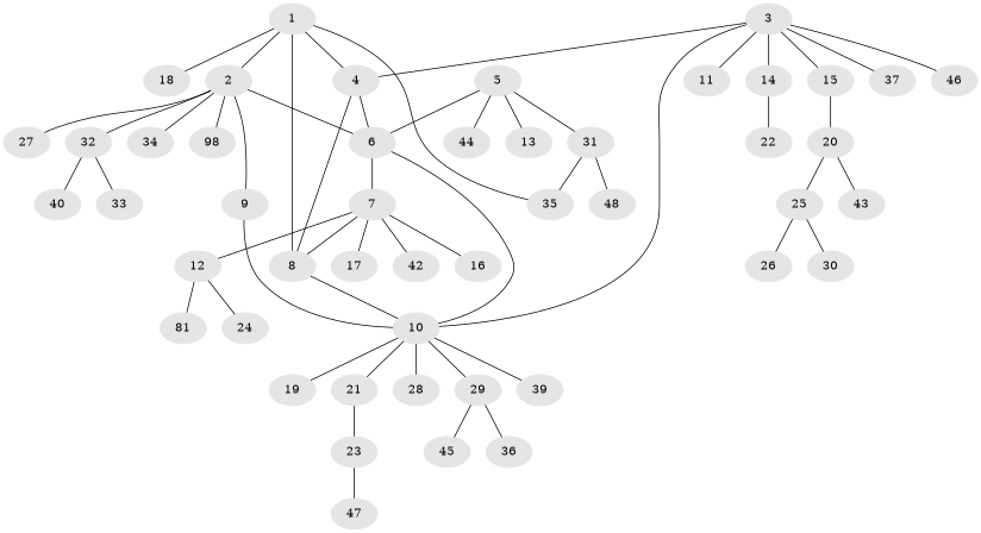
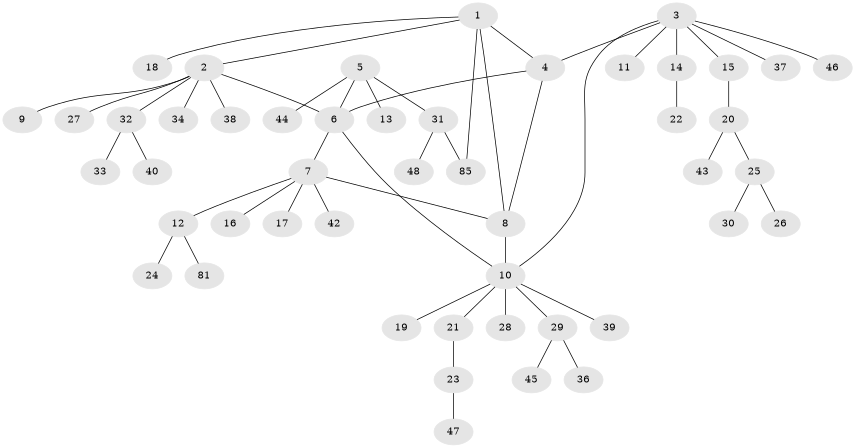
  graph {
    node [color=gray90 style=filled]
    1
    2
    4
    8
    18
-   35
+   35 [label=85]
    6
    9
    27
    32
    34
-   38 [label=98]
+   38
    10
    7
    33
    40
    3
    11
    14
    15
    37
    46
    19
    21
    28
    29
    39
    22
    20
    5
    13
    31
    44
    48
    12
    16
    17
    42
    24
    n40 [label=81]
    23
    36
    45
    25
    43
    26
    30
    47
    1 -- 2
    1 -- 4
    1 -- 8
    1 -- 18
    1 -- 35
    2 -- 6
    2 -- 9
    2 -- 27
    2 -- 32
    2 -- 34
    2 -- 38
    4 -- 8
    4 -- 6
    8 -- 10
    6 -- 10
    6 -- 7
-   9 -- 10
    32 -- 33
    32 -- 40
    10 -- 19
    10 -- 21
    10 -- 28
    10 -- 29
    10 -- 39
    7 -- 8
    7 -- 12
    7 -- 16
    7 -- 17
    7 -- 42
    3 -- 4
    3 -- 10
    3 -- 11
    3 -- 14
    3 -- 15
    3 -- 37
    3 -- 46
    14 -- 22
    15 -- 20
    21 -- 23
    29 -- 36
    29 -- 45
    20 -- 25
    20 -- 43
    5 -- 6
    5 -- 13
    5 -- 31
    5 -- 44
    31 -- 35
    31 -- 48
    12 -- 24
    12 -- n40
    23 -- 47
    25 -- 26
    25 -- 30
  }
